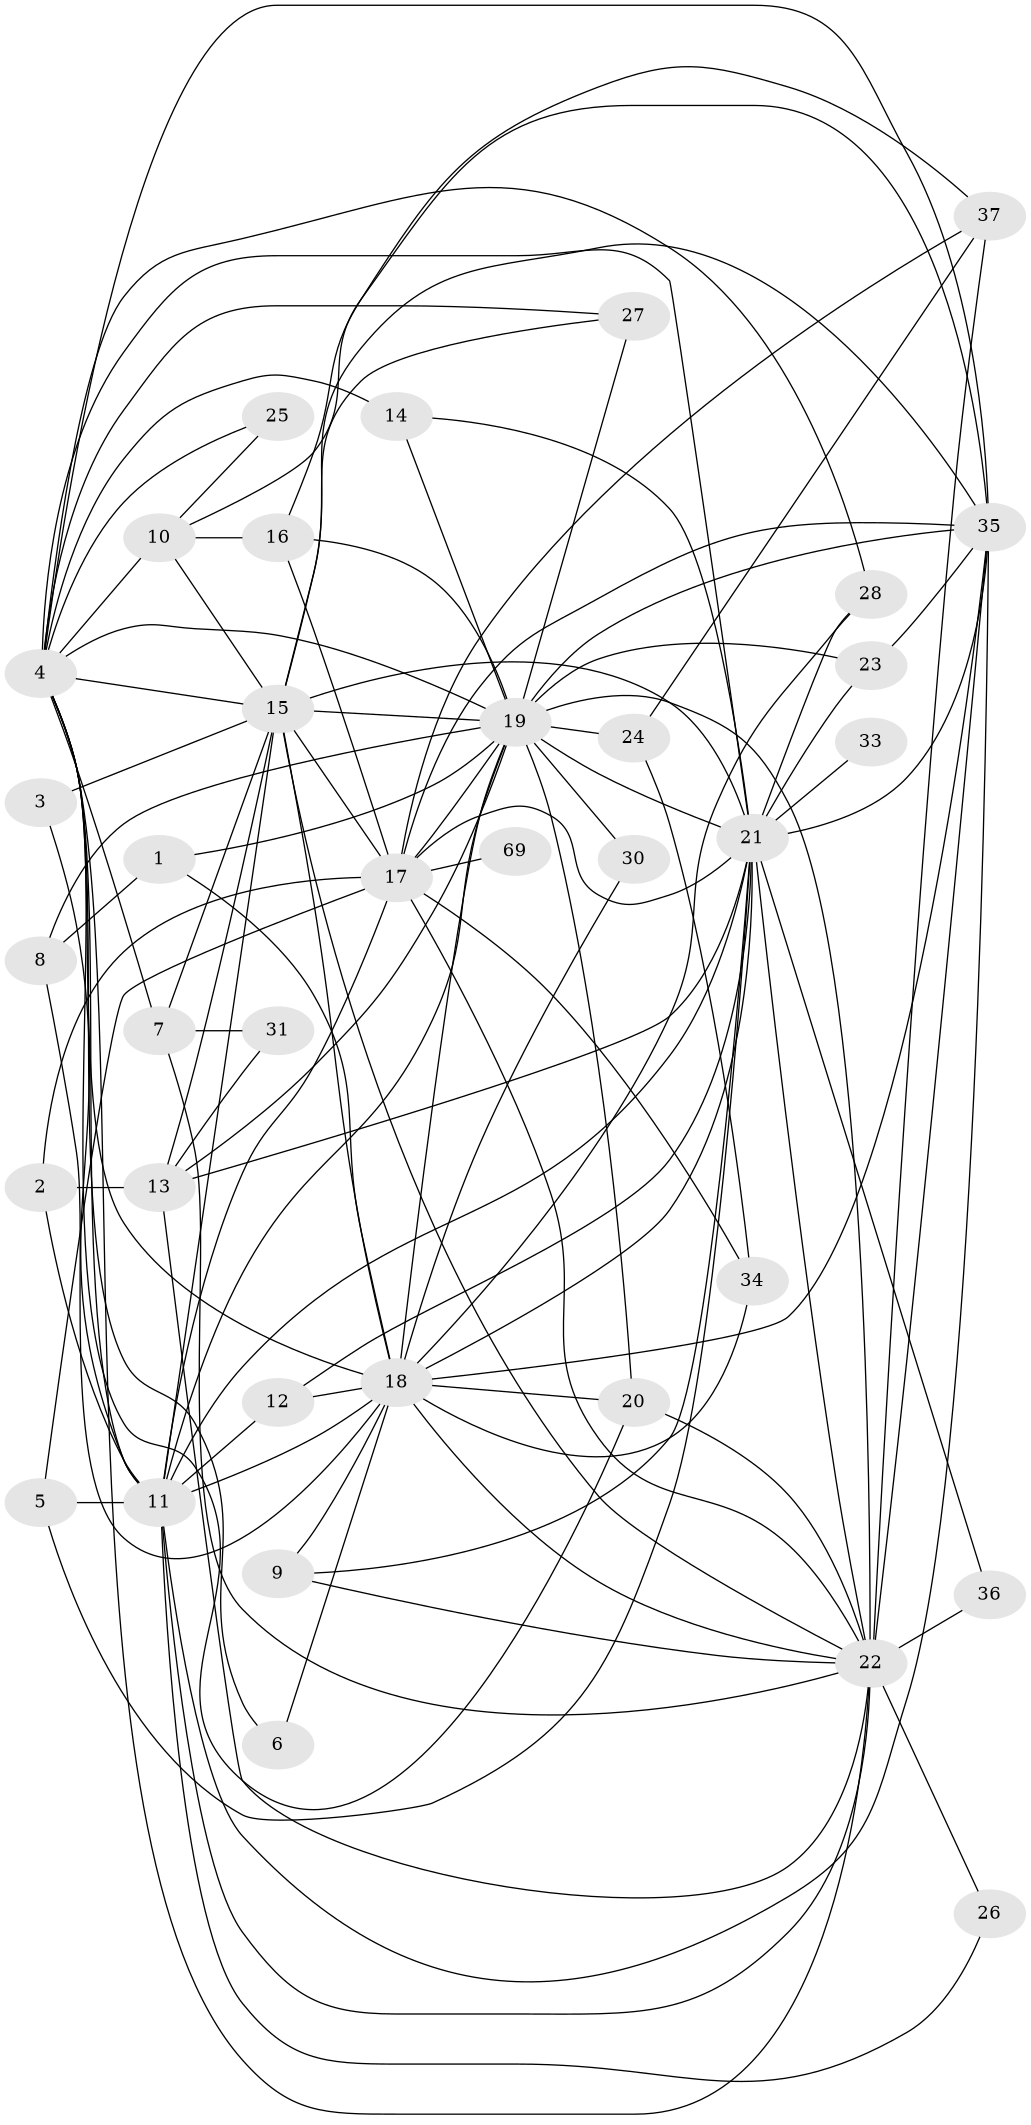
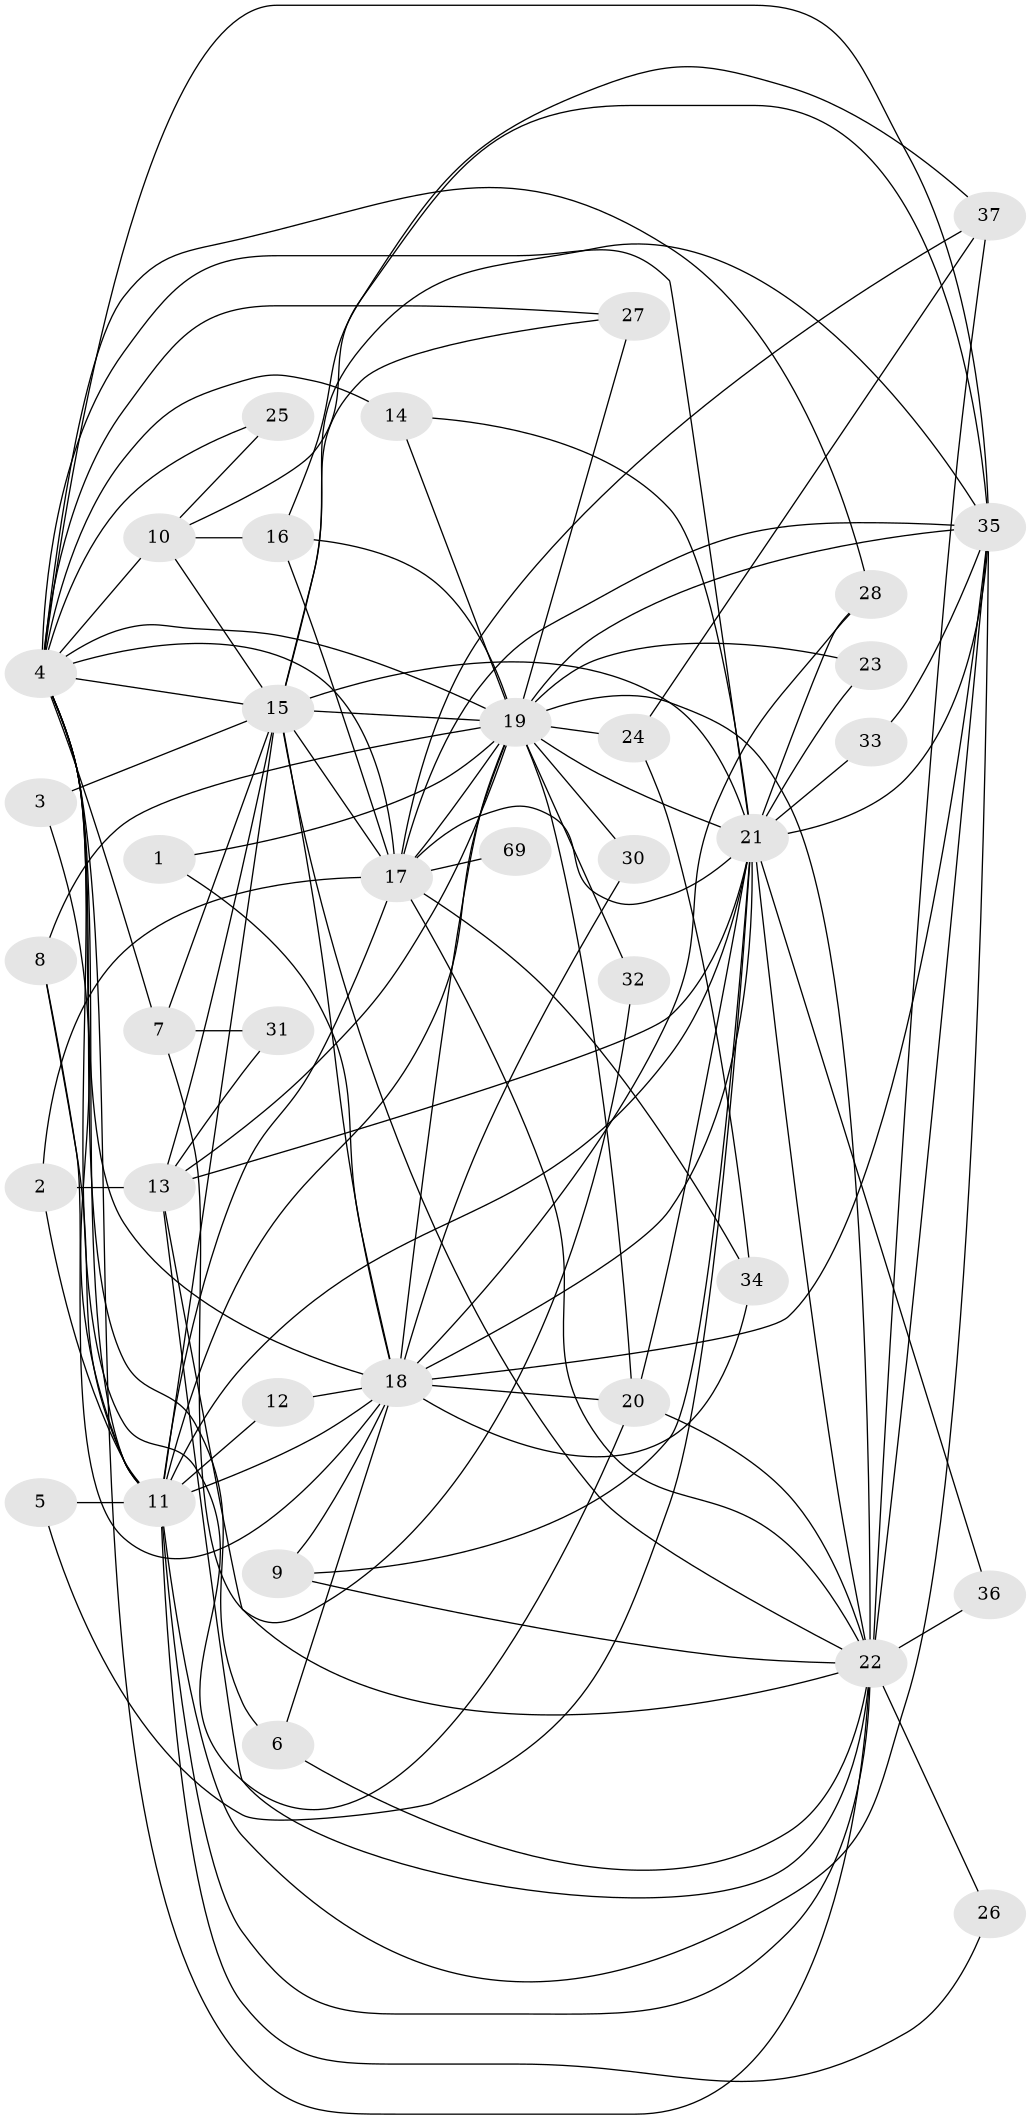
  graph {
    rankdir=LR
    node [color=gray90 style=filled]
    edge [weight=1.0]
    1
    18
    19
    20
    21
    22
    28
    35
    34
    30
    27
+   32
    23
    24
    2
    11
    13
    17
    15
    12
    26
    31
    37
    n24 [label=69]
    3
    4
    6
    7
    10
    14
    25
    16
    33
    36
    5
    8
    9
    1 -- 18
    1 -- 19
    18 -- 19
    18 -- 20
    18 -- 21
-   18 -- 22 [weight=2.0]
+   6 -- 22 [weight=2.0]
    18 -- 28
    18 -- 35 [weight=3.0]
    18 -- 34 [weight=2.0]
    18 -- 30
    19 -- 20
    19 -- 21
    19 -- 22
    19 -- 35 [weight=2.0]
    19 -- 30
    19 -- 27
+   19 -- 32
    19 -- 23
    19 -- 24
-   12 -- 21
+   20 -- 21
    20 -- 22
    21 -- 22
    21 -- 28
    21 -- 35 [weight=2.0]
    21 -- 23
    21 -- 33
    21 -- 36
    22 -- 35
    22 -- 26
    22 -- 37
    22 -- 36
    24 -- 34
    24 -- 37
    2 -- 11
    2 -- 13
    2 -- 17
    11 -- 18 [weight=2.0]
    11 -- 19
    11 -- 21
    11 -- 22
    11 -- 35
    11 -- 17
    11 -- 15
    11 -- 12
    11 -- 26
    13 -- 19
    13 -- 21
    13 -- 22
+   13 -- 32
    13 -- 15
    13 -- 31
    17 -- 19
    17 -- 21
    17 -- 22
    17 -- 35 [weight=2.0]
    17 -- 34
    17 -- 37
    17 -- n24
    15 -- 18
    15 -- 19 [weight=2.0]
    15 -- 21
    15 -- 22 [weight=2.0]
    15 -- 35 [weight=2.0]
    15 -- 27
    15 -- 17
    12 -- 18 [weight=2.0]
    3 -- 11
    3 -- 15
    4 -- 18 [weight=3.0]
    4 -- 19 [weight=2.0]
    4 -- 20
    4 -- 21 [weight=3.0]
    4 -- 22 [weight=3.0]
    4 -- 28
    4 -- 35 [weight=3.0]
    4 -- 27
    4 -- 11 [weight=2.0]
-   5 -- 17 [weight=2.0]
+   4 -- 17 [weight=2.0]
    4 -- 15 [weight=4.0]
    4 -- 6
    4 -- 7
    4 -- 10
    4 -- 14
    4 -- 25
    6 -- 18
    7 -- 22
    7 -- 15
    7 -- 31
    10 -- 35
    10 -- 15
    10 -- 25
    10 -- 16
    14 -- 19
    14 -- 21
    16 -- 19
    16 -- 17
    16 -- 37
-   23 -- 35
+   33 -- 35
    5 -- 21
    5 -- 11 [weight=2.0]
    8 -- 18
    8 -- 19
-   8 -- 1
+   8 -- 11
    9 -- 18
    9 -- 21
    9 -- 22
  }
